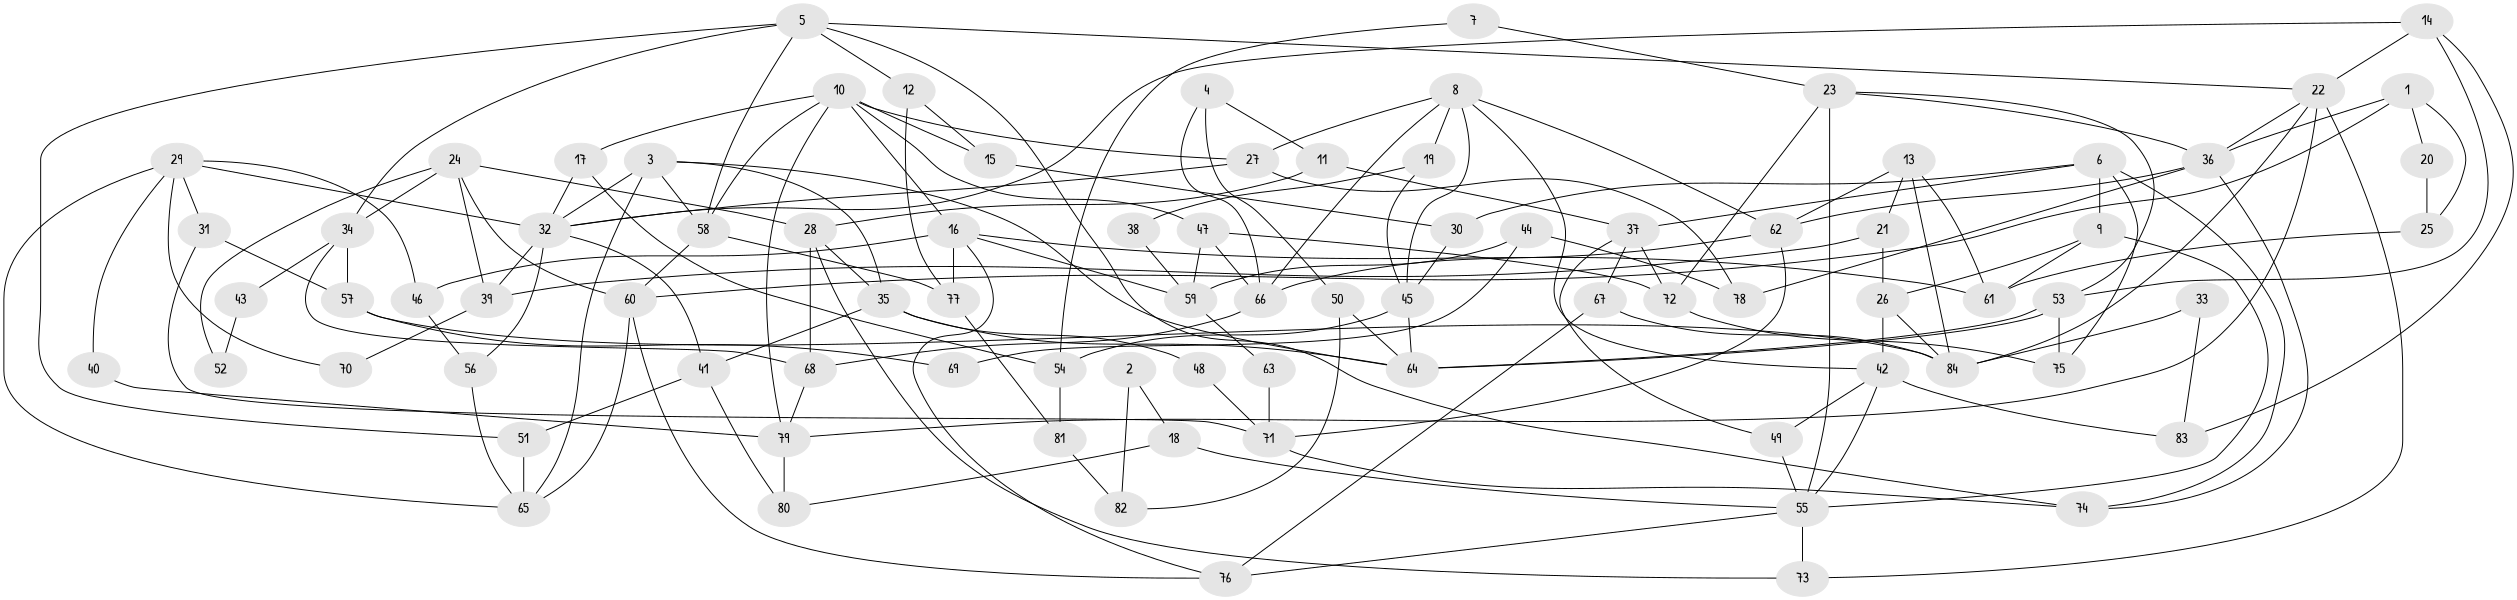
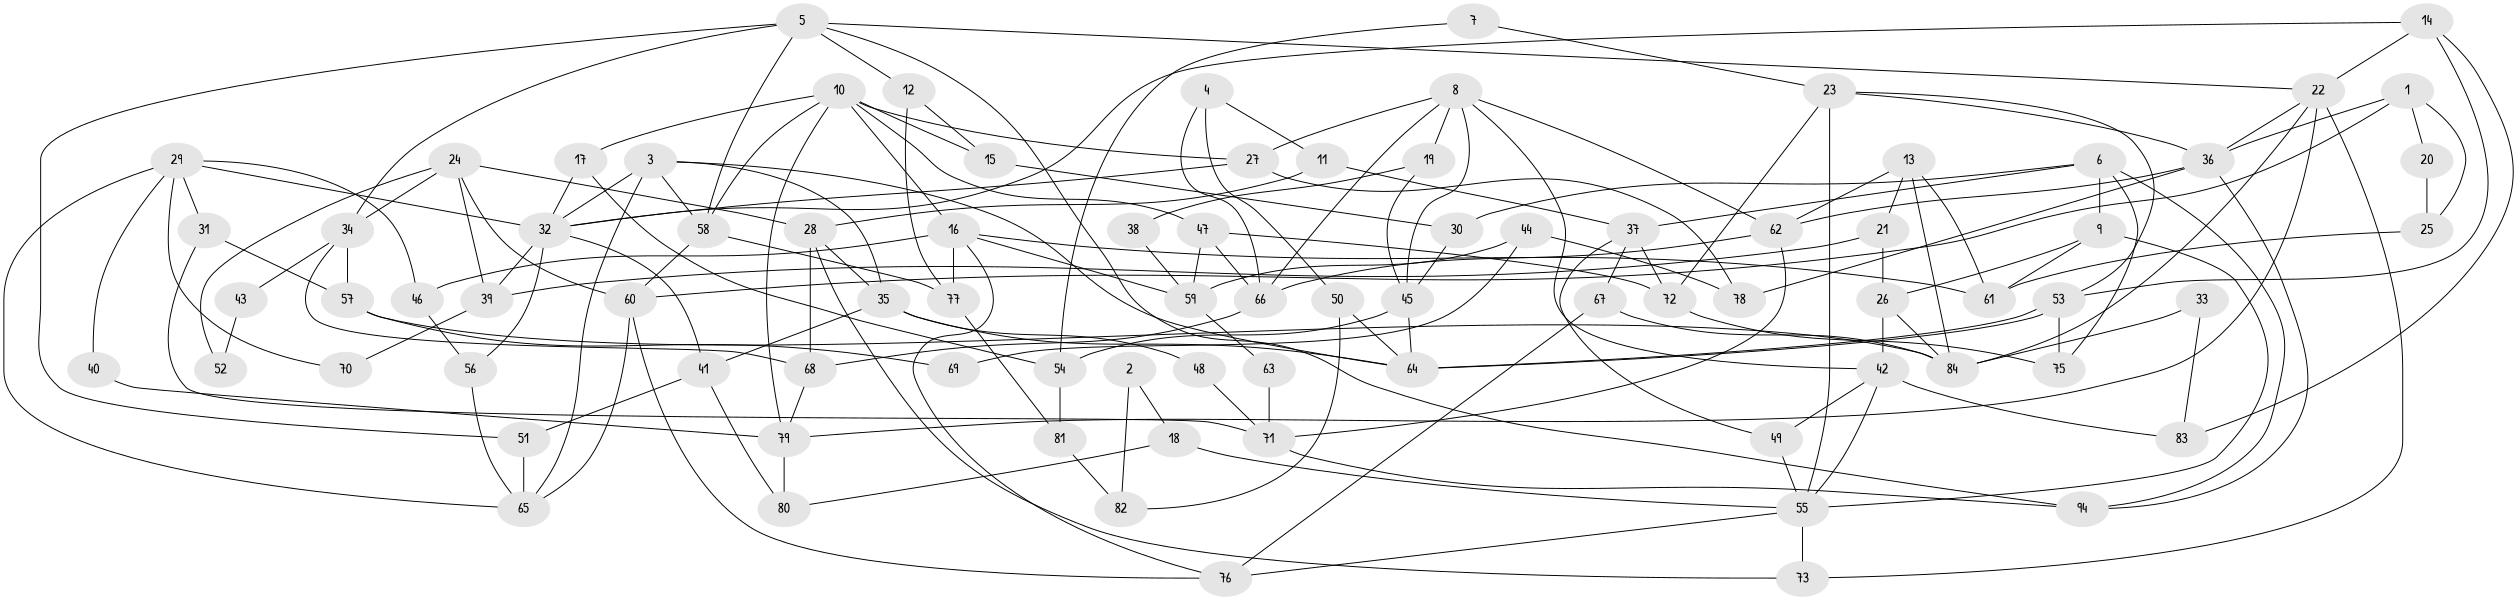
  graph {
    fontname="Patrick Hand"
    node [color=gray90 fontname="Patrick Hand" style=filled]
    edge [fontname="Patrick Hand"]
    1
    20
    25
    36
    60
    61
-   74
+   74 [label=94]
    62
    78
    65
    76
    2
    18
    82
    55
    80
    3
    32
    35
    58
    64
    39
    41
    56
    48
    77
    4
    11
    50
    66
    37
    28
    68
    5
    12
    22
    34
    51
    15
    79
    84
    73
    43
    57
    6
    9
    30
    75
    26
    45
    72
    49
    67
    7
    23
    54
    53
    81
    8
    19
    27
    42
    38
    83
    71
    10
    16
    17
    47
    46
    59
    52
    13
    21
    14
    63
    70
    24
    29
    31
    40
    69
    33
    44
    1 -- 20
    1 -- 25
    1 -- 36
    1 -- 60
    20 -- 25
    25 -- 61
    36 -- 74
    36 -- 62
    36 -- 78
    60 -- 65
    60 -- 76
    62 -- 66
    62 -- 71
    2 -- 18
    2 -- 82
    18 -- 55
    18 -- 80
    55 -- 76
    55 -- 73
    3 -- 65
    3 -- 32
    3 -- 35
    3 -- 58
    3 -- 64
    32 -- 39
    32 -- 41
    32 -- 56
    35 -- 64
    35 -- 41
    35 -- 48
    58 -- 60
    58 -- 77
    39 -- 70
    41 -- 80
    41 -- 51
    56 -- 65
    48 -- 71
    77 -- 81
    4 -- 11
    4 -- 50
    4 -- 66
    11 -- 37
    11 -- 28
    50 -- 82
    50 -- 64
    66 -- 68
    37 -- 72
    37 -- 49
    37 -- 67
    28 -- 35
    28 -- 68
    28 -- 73
    68 -- 79
    5 -- 74
    5 -- 58
    5 -- 12
    5 -- 22
    5 -- 34
    5 -- 51
    12 -- 77
    12 -- 15
    22 -- 36
    22 -- 79
    22 -- 84
    22 -- 73
    34 -- 68
    34 -- 43
    34 -- 57
    51 -- 65
    15 -- 30
    79 -- 80
    43 -- 52
    57 -- 84
    57 -- 69
    6 -- 74
    6 -- 37
    6 -- 9
    6 -- 30
    6 -- 75
    9 -- 61
    9 -- 55
    9 -- 26
    30 -- 45
    26 -- 84
    26 -- 42
    45 -- 64
    45 -- 54
    72 -- 75
    49 -- 55
    67 -- 76
    67 -- 84
    7 -- 23
    7 -- 54
    23 -- 36
    23 -- 55
    23 -- 72
    23 -- 53
    54 -- 81
    53 -- 64
    53 -- 64
    53 -- 75
    81 -- 82
    8 -- 62
    8 -- 66
    8 -- 45
    8 -- 19
    8 -- 27
    8 -- 42
    19 -- 45
    19 -- 38
    27 -- 78
    27 -- 32
    42 -- 55
    42 -- 49
    42 -- 83
    38 -- 59
    71 -- 74
    10 -- 58
    10 -- 15
    10 -- 79
    10 -- 27
    10 -- 16
    10 -- 17
    10 -- 47
    16 -- 61
    16 -- 76
    16 -- 77
    16 -- 46
    16 -- 59
    17 -- 32
    17 -- 54
    47 -- 66
    47 -- 72
    47 -- 59
    46 -- 56
    59 -- 63
    13 -- 61
    13 -- 62
    13 -- 84
    13 -- 21
    21 -- 39
    21 -- 26
    14 -- 32
    14 -- 22
    14 -- 53
    14 -- 83
    63 -- 71
    24 -- 60
    24 -- 39
    24 -- 28
    24 -- 34
    24 -- 52
    29 -- 65
    29 -- 32
    29 -- 46
    29 -- 70
    29 -- 31
    29 -- 40
    31 -- 57
    31 -- 71
    40 -- 79
    33 -- 84
    33 -- 83
    44 -- 78
    44 -- 59
    44 -- 69
  }
